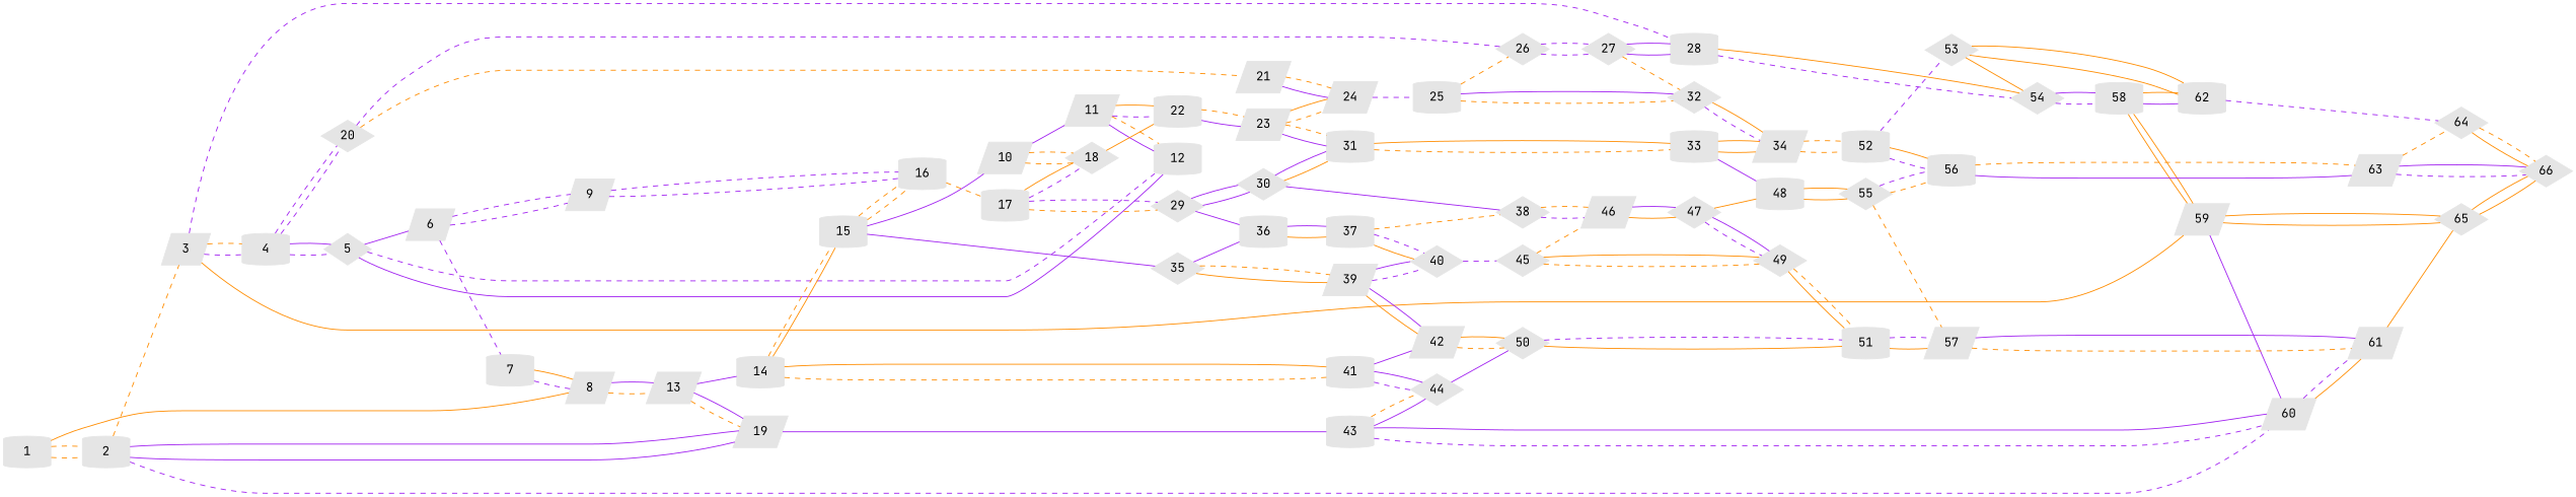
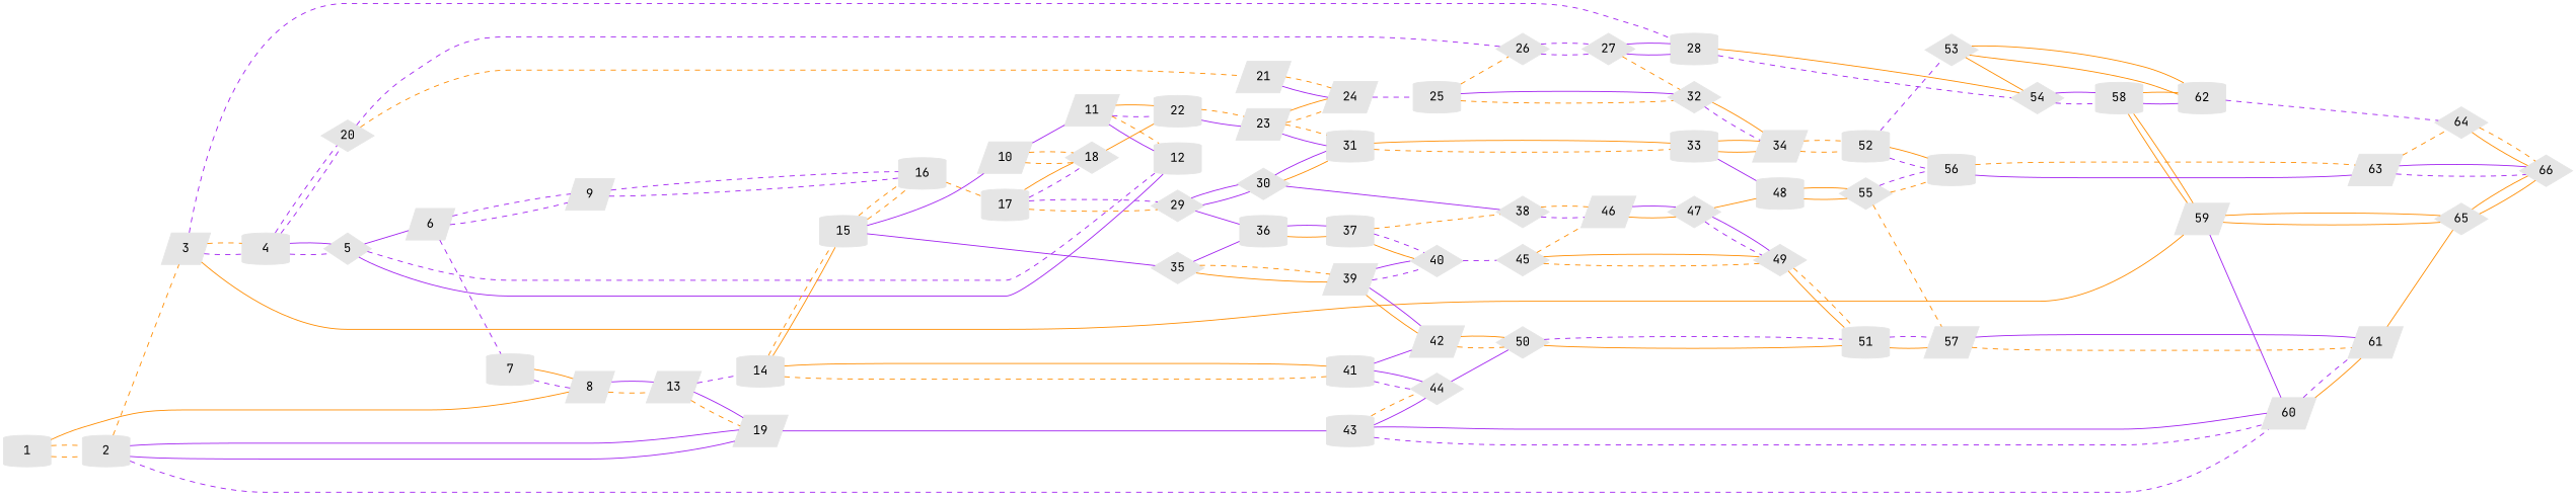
  graph {
    fontname="JetBrains Mono"
    rankdir=LR
    node [color=gray90 fontname="JetBrains Mono" shape=cylinder style=filled]
    edge [color=darkorange fontname="JetBrains Mono" style=solid]
    1
    2
    8 [shape=parallelogram]
    3 [shape=parallelogram]
    19 [shape=parallelogram]
    60 [shape=parallelogram]
    13 [shape=parallelogram]
    4
    28
    59 [shape=parallelogram]
    43
    61 [shape=parallelogram]
    5 [shape=diamond]
    20 [shape=diamond]
    54 [shape=diamond]
    65 [shape=diamond]
    6 [shape=parallelogram]
    12
    21 [shape=parallelogram]
    26 [shape=diamond]
    7
    9 [shape=parallelogram]
    16
    14
    10 [shape=parallelogram]
    11 [shape=parallelogram]
    18 [shape=diamond]
    17
    22
    23 [shape=parallelogram]
    15
    41
    35 [shape=diamond]
    42 [shape=parallelogram]
    44 [shape=diamond]
    36
    39 [shape=parallelogram]
    29 [shape=diamond]
    30 [shape=diamond]
    24 [shape=parallelogram]
    27 [shape=diamond]
    25
    31
    33
    32 [shape=diamond]
    34 [shape=parallelogram]
    58
    38 [shape=diamond]
    37
    46 [shape=parallelogram]
    48
    52
    55 [shape=diamond]
    53 [shape=diamond]
    56
    40 [shape=diamond]
    45 [shape=diamond]
    47 [shape=diamond]
    50 [shape=diamond]
    49 [shape=diamond]
    51
    57 [shape=parallelogram]
    62
    63 [shape=parallelogram]
    64 [shape=diamond]
    66 [shape=diamond]
    1 -- 2 [style=dashed]
    1 -- 2 [style=dashed]
    1 -- 8
    2 -- 3 [style=dashed]
    2 -- 19 [color=purple]
    2 -- 19 [color=purple]
    2 -- 60 [color=purple style=dashed]
    8 -- 13 [style=dashed]
    8 -- 13 [color=purple]
    3 -- 4 [color=purple style=dashed]
    3 -- 4 [style=dashed]
    3 -- 28 [color=purple style=dashed]
    3 -- 59
    19 -- 43 [color=purple]
    60 -- 61
    60 -- 61 [color=purple style=dashed]
    13 -- 19 [style=dashed]
    13 -- 19 [color=purple]
-   13 -- 14 [color=purple]
+   13 -- 14 [color=purple style=dashed]
    4 -- 5 [color=purple style=dashed]
    4 -- 5 [color=purple]
    4 -- 20 [color=purple style=dashed]
    4 -- 20 [color=purple style=dashed]
    28 -- 54 [color=purple style=dashed]
    28 -- 54
    59 -- 60 [color=purple]
    59 -- 65
    59 -- 65
    43 -- 60 [color=purple style=dashed]
    43 -- 60 [color=purple]
    43 -- 44 [color=purple]
    43 -- 44 [style=dashed]
    61 -- 65
    5 -- 6 [color=purple]
    5 -- 12 [color=purple]
    5 -- 12 [color=purple style=dashed]
    20 -- 21 [style=dashed]
    20 -- 26 [color=purple style=dashed]
    54 -- 58 [color=purple style=dashed]
    54 -- 58 [color=purple]
    65 -- 66
    65 -- 66
    6 -- 7 [color=purple style=dashed]
    6 -- 9 [color=purple style=dashed]
    6 -- 9 [color=purple style=dashed]
    21 -- 24 [color=purple]
    21 -- 24 [style=dashed]
    26 -- 27 [color=purple style=dashed]
    26 -- 27 [color=purple style=dashed]
    7 -- 8 [color=purple style=dashed]
    7 -- 8
    9 -- 16 [color=purple style=dashed]
    9 -- 16 [color=purple style=dashed]
    16 -- 17 [style=dashed]
    14 -- 15
    14 -- 15 [style=dashed]
    14 -- 41 [style=dashed]
    14 -- 41
    10 -- 11 [color=purple]
    10 -- 18 [style=dashed]
    10 -- 18 [style=dashed]
    11 -- 12 [color=purple]
    11 -- 12 [style=dashed]
    11 -- 22 [color=purple style=dashed]
    11 -- 22
    18 -- 22
    17 -- 18 [color=purple style=dashed]
    17 -- 18
    17 -- 29 [style=dashed]
    17 -- 29 [color=purple style=dashed]
    22 -- 23 [color=purple]
    22 -- 23 [style=dashed]
    23 -- 24 [style=dashed]
    23 -- 24
    23 -- 31 [color=purple]
    23 -- 31 [style=dashed]
    15 -- 16 [style=dashed]
    15 -- 16 [style=dashed]
    15 -- 10 [color=purple]
    15 -- 35 [color=purple]
    41 -- 42 [color=purple]
    41 -- 44 [color=purple style=dashed]
    41 -- 44 [color=purple]
    35 -- 36 [color=purple]
    35 -- 39
    35 -- 39 [style=dashed]
    42 -- 50 [style=dashed]
    42 -- 50
    44 -- 50 [color=purple]
    36 -- 37
    36 -- 37 [color=purple]
    39 -- 42
    39 -- 42 [color=purple]
    39 -- 40 [color=purple style=dashed]
    39 -- 40 [color=purple]
    29 -- 36 [color=purple]
    29 -- 30 [color=purple]
    29 -- 30 [color=purple]
    30 -- 31
    30 -- 31 [color=purple]
    30 -- 38 [color=purple]
    24 -- 25 [color=purple style=dashed]
    27 -- 28 [color=purple]
    27 -- 28 [color=purple]
    27 -- 32 [style=dashed]
    25 -- 26 [style=dashed]
    25 -- 32 [style=dashed]
    25 -- 32 [color=purple]
    31 -- 33 [style=dashed]
    31 -- 33
    33 -- 34
    33 -- 34
    33 -- 48 [color=purple]
    32 -- 34 [color=purple style=dashed]
    32 -- 34
    34 -- 52 [style=dashed]
    34 -- 52 [style=dashed]
    58 -- 59
    58 -- 59
    58 -- 62 [color=purple]
    58 -- 62
    38 -- 46 [color=purple style=dashed]
    38 -- 46 [style=dashed]
    37 -- 38 [style=dashed]
    37 -- 40
    37 -- 40 [color=purple style=dashed]
    46 -- 47
    46 -- 47 [color=purple]
    48 -- 55
    48 -- 55
    52 -- 53 [color=purple style=dashed]
    52 -- 56 [color=purple style=dashed]
    52 -- 56
    55 -- 56 [style=dashed]
    55 -- 56 [color=purple style=dashed]
    55 -- 57 [style=dashed]
    53 -- 54
    53 -- 62
    53 -- 62
    56 -- 63 [color=purple]
    56 -- 63 [style=dashed]
    40 -- 45 [color=purple style=dashed]
    45 -- 46 [style=dashed]
    45 -- 49 [style=dashed]
    45 -- 49
    47 -- 48
    47 -- 49 [color=purple style=dashed]
    47 -- 49 [color=purple]
    50 -- 51
    50 -- 51 [color=purple style=dashed]
    49 -- 51
    49 -- 51 [style=dashed]
    51 -- 57
    51 -- 57 [color=purple style=dashed]
    57 -- 61 [style=dashed]
    57 -- 61 [color=purple]
    62 -- 64 [color=purple style=dashed]
    63 -- 64 [style=dashed]
    63 -- 66 [color=purple style=dashed]
    63 -- 66 [color=purple]
    64 -- 66
    64 -- 66 [style=dashed]
  }
